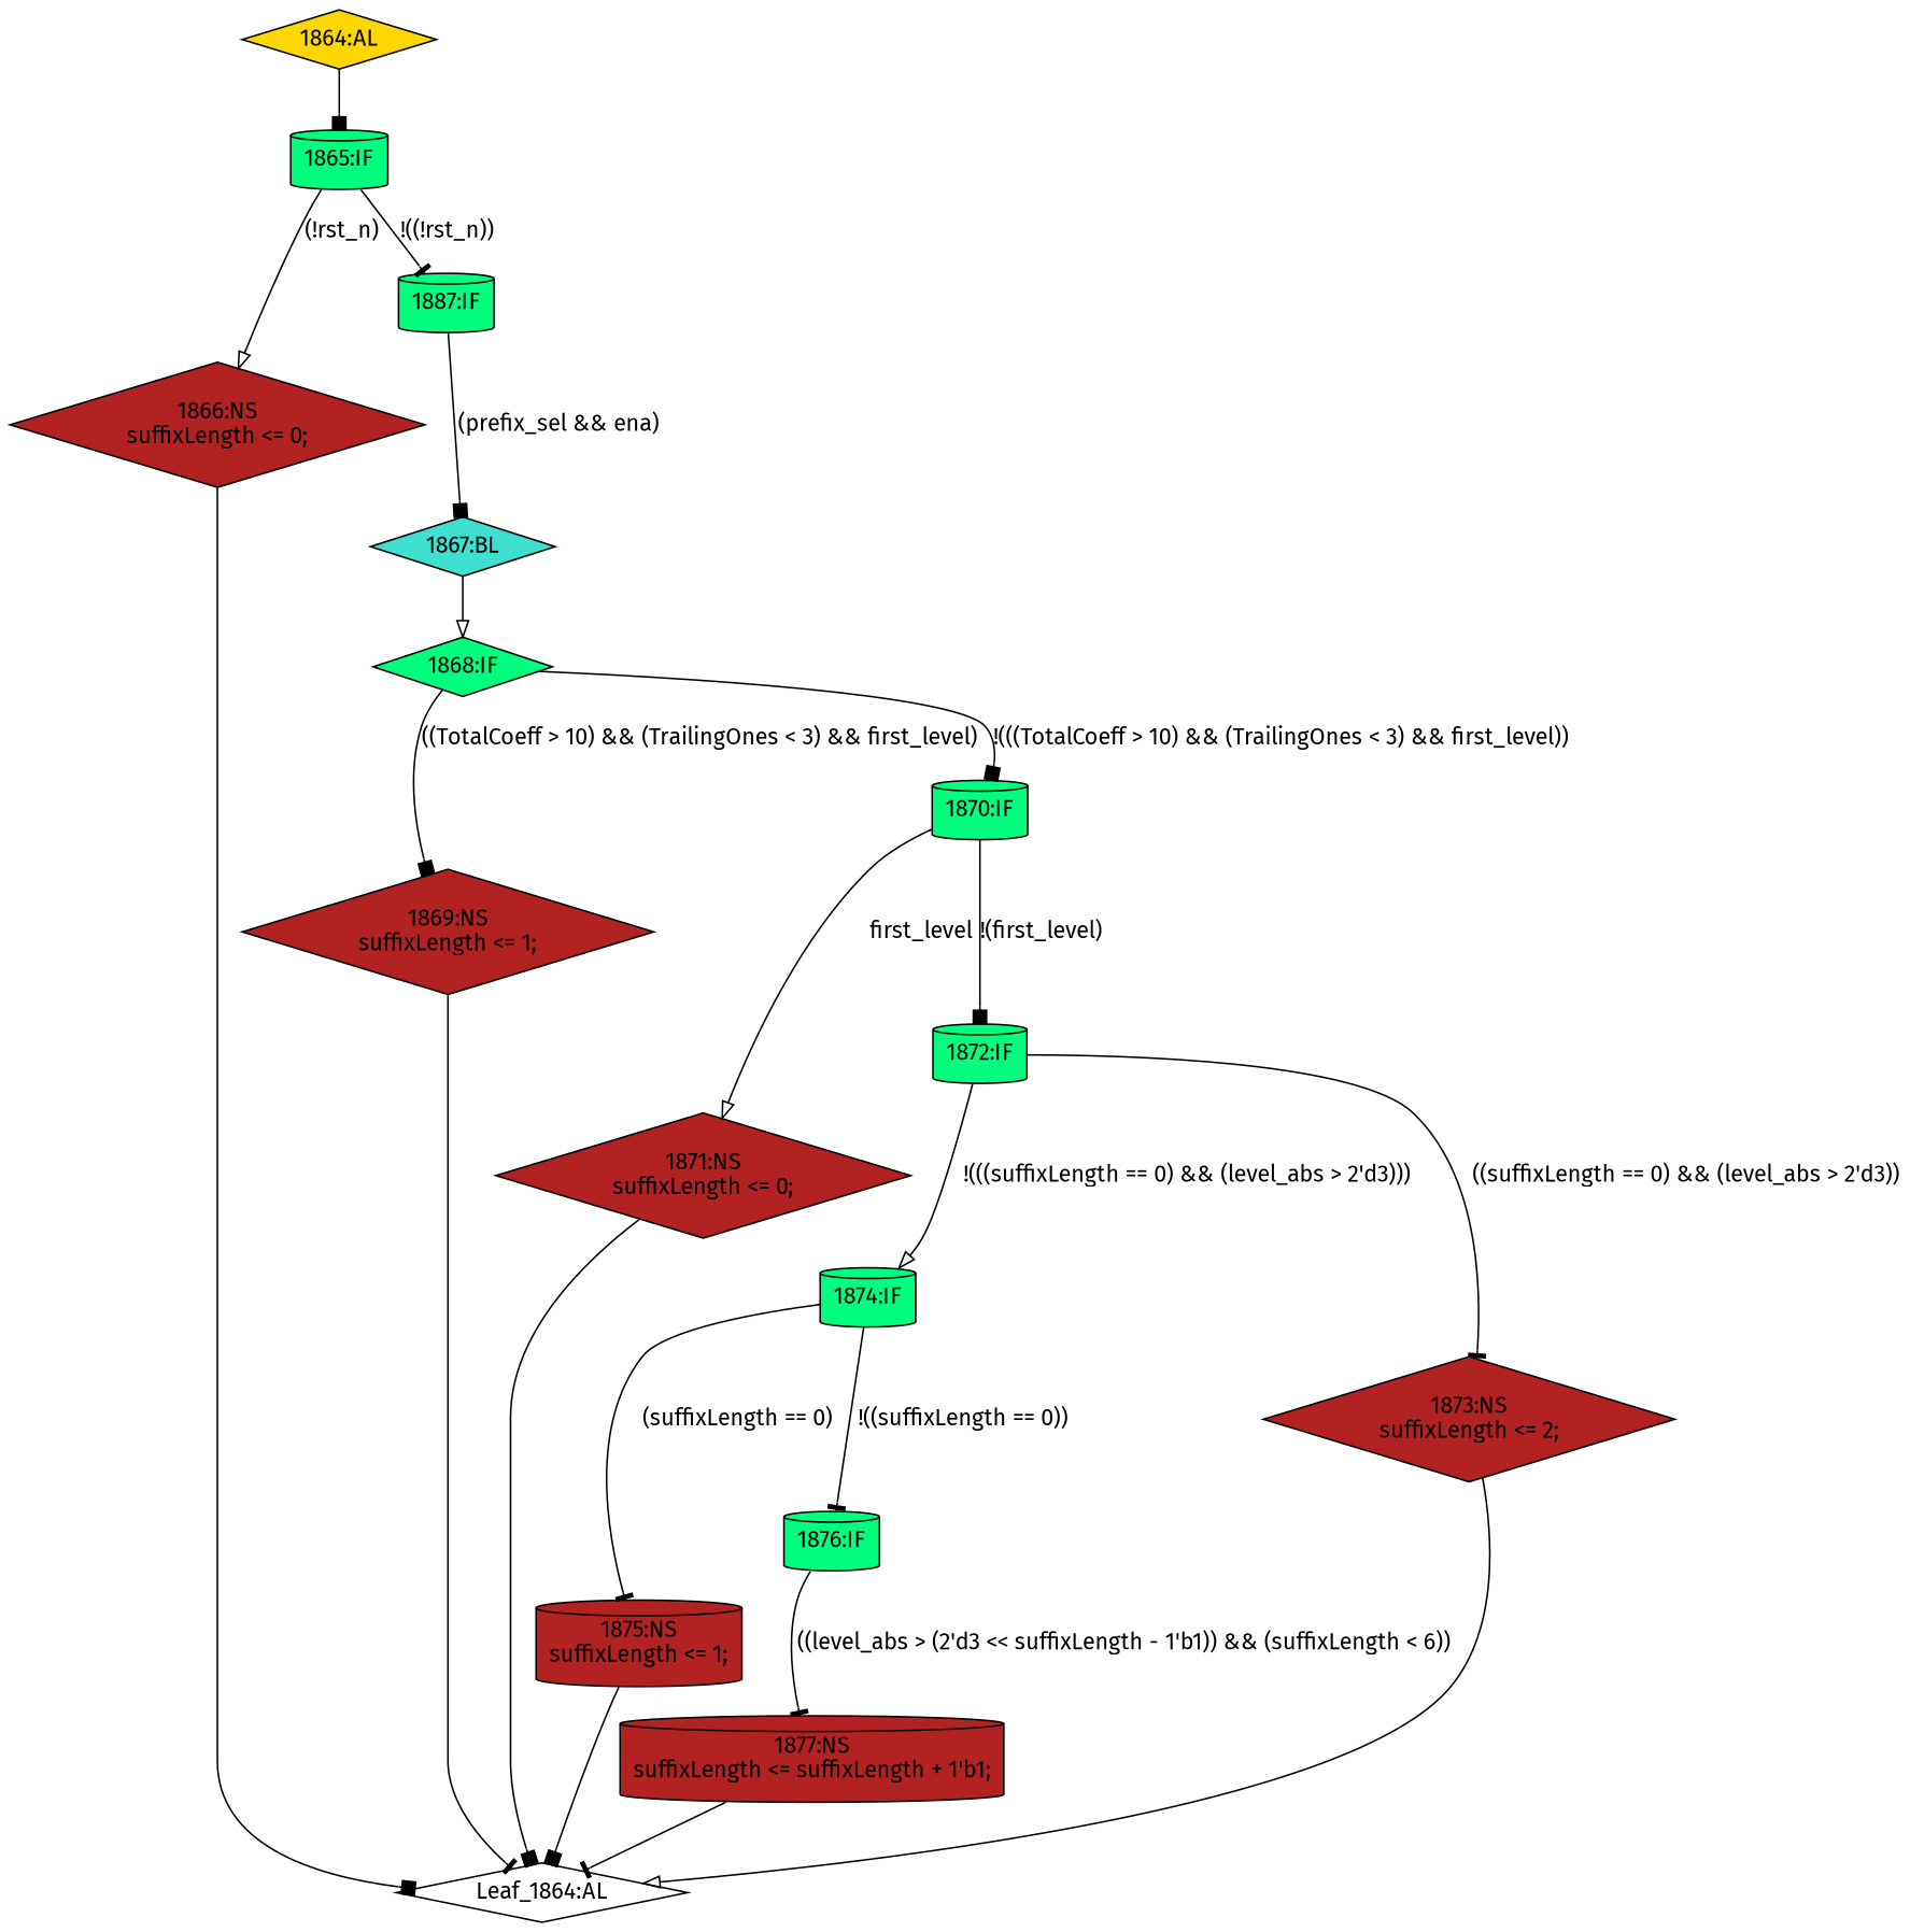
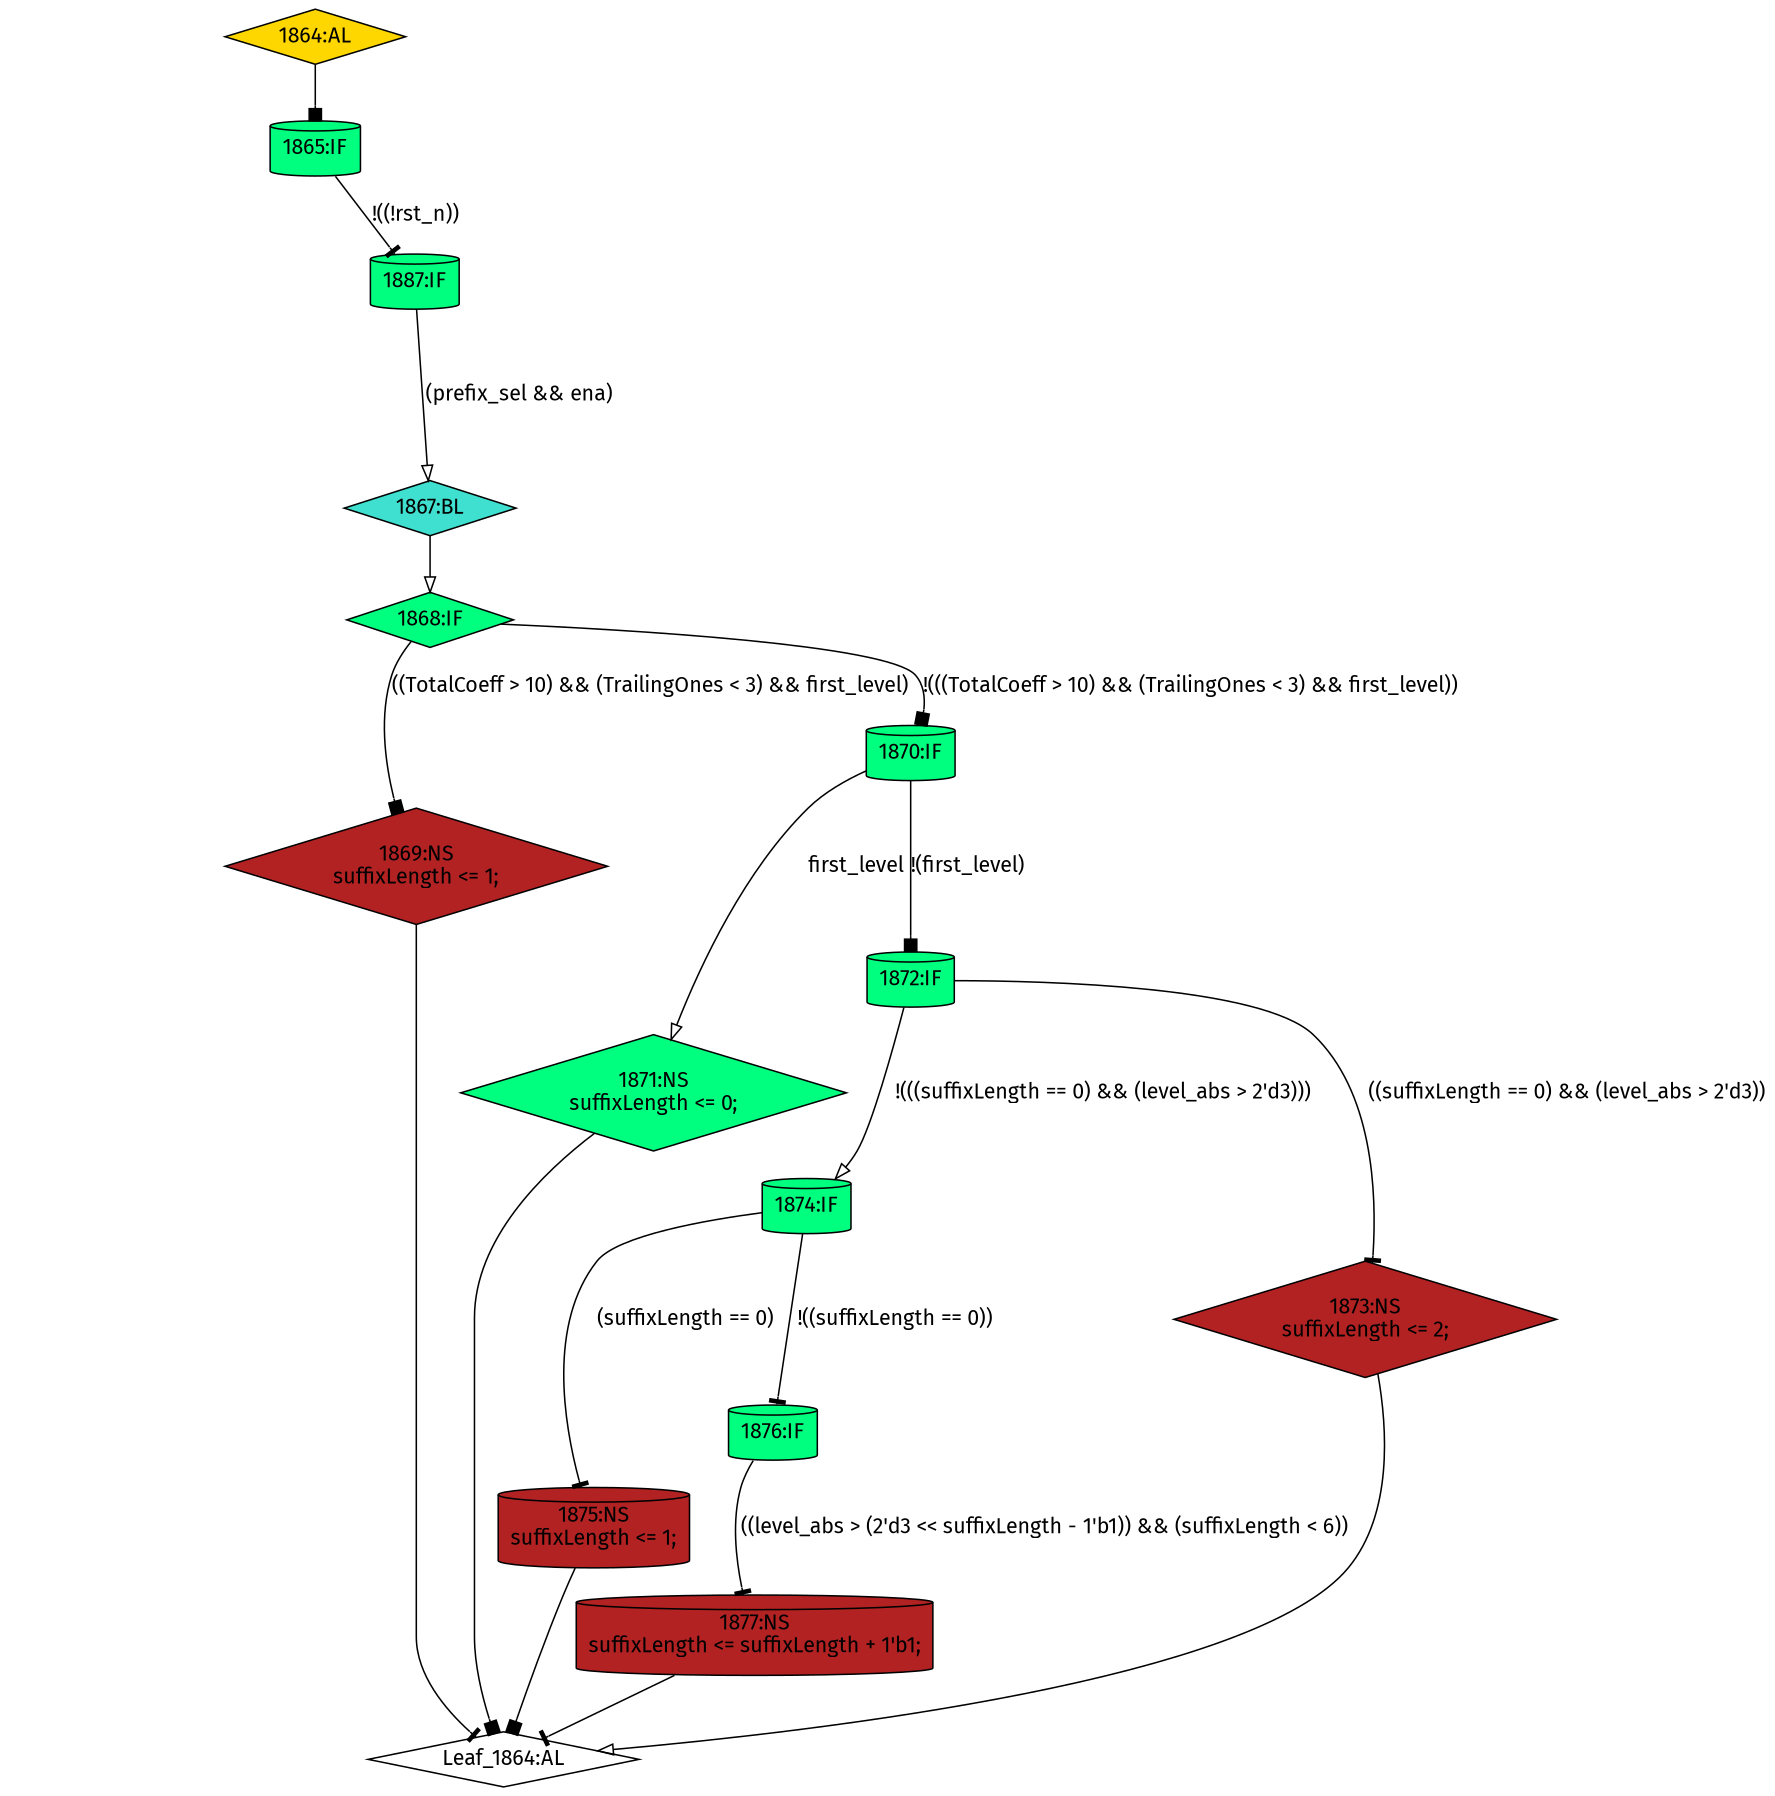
  strict digraph {
    fontname="Fira Sans"
    node [fillcolor=springgreen fontname="Fira Sans" shape=diamond statements="[]" style=filled typ=IfStatement]
    edge [arrowhead=box cond="[]" fontname="Fira Sans" lineno=None]
-   n1 [ast="<pyverilog.vparser.ast.NonblockingSubstitution object at 0x7f204c5986d0>" fillcolor=firebrick label="1866:NS\nsuffixLength <= 0;" statements="[<pyverilog.vparser.ast.NonblockingSubstitution object at 0x7f204c5986d0>]" typ=NonblockingSubstitution]
    n2 [def_var="['suffixLength']" label="Leaf_1864:AL" fillcolor="" statements="" style="" typ=""]
    n3 [ast="<pyverilog.vparser.ast.IfStatement object at 0x7f204c598650>" label="1874:IF" shape=cylinder]
    n4 [ast="<pyverilog.vparser.ast.NonblockingSubstitution object at 0x7f204c6dded0>" fillcolor=firebrick label="1875:NS\nsuffixLength <= 1;" shape=cylinder statements="[<pyverilog.vparser.ast.NonblockingSubstitution object at 0x7f204c6dded0>]" typ=NonblockingSubstitution]
    n5 [ast="<pyverilog.vparser.ast.IfStatement object at 0x7f204c59f3d0>" label="1876:IF" shape=cylinder]
    n6 [ast="<pyverilog.vparser.ast.NonblockingSubstitution object at 0x7f204c59f310>" fillcolor=firebrick label="1877:NS\nsuffixLength <= suffixLength + 1'b1;" shape=cylinder statements="[<pyverilog.vparser.ast.NonblockingSubstitution object at 0x7f204c59f310>]" typ=NonblockingSubstitution]
    n7 [ast="<pyverilog.vparser.ast.IfStatement object at 0x7f204c749150>" label="1868:IF"]
    n8 [ast="<pyverilog.vparser.ast.NonblockingSubstitution object at 0x7f204c6f4b90>" fillcolor=firebrick label="1869:NS\nsuffixLength <= 1;" statements="[<pyverilog.vparser.ast.NonblockingSubstitution object at 0x7f204c6f4b90>]" typ=NonblockingSubstitution]
    n9 [ast="<pyverilog.vparser.ast.IfStatement object at 0x7f204c749190>" label="1870:IF" shape=cylinder]
-   n10 [ast="<pyverilog.vparser.ast.NonblockingSubstitution object at 0x7f204c749410>" fillcolor=firebrick label="1871:NS\nsuffixLength <= 0;" statements="[<pyverilog.vparser.ast.NonblockingSubstitution object at 0x7f204c749410>]" typ=NonblockingSubstitution]
+   n10 [ast="<pyverilog.vparser.ast.NonblockingSubstitution object at 0x7f204c749410>" label="1871:NS\nsuffixLength <= 0;" statements="[<pyverilog.vparser.ast.NonblockingSubstitution object at 0x7f204c749410>]" typ=NonblockingSubstitution]
    n11 [ast="<pyverilog.vparser.ast.IfStatement object at 0x7f204c7491d0>" label="1872:IF" shape=cylinder]
    n12 [ast="<pyverilog.vparser.ast.NonblockingSubstitution object at 0x7f204c6dddd0>" fillcolor=firebrick label="1873:NS\nsuffixLength <= 2;" statements="[<pyverilog.vparser.ast.NonblockingSubstitution object at 0x7f204c6dddd0>]" typ=NonblockingSubstitution]
    n13 [ast="<pyverilog.vparser.ast.IfStatement object at 0x7f204c749090>" label="1865:IF" shape=cylinder]
    n14 [ast="<pyverilog.vparser.ast.IfStatement object at 0x7f204c7490d0>" label="1887:IF" shape=cylinder]
    n15 [ast="<pyverilog.vparser.ast.Block object at 0x7f204c749110>" fillcolor=turquoise label="1867:BL" typ=Block]
    n16 [ast="<pyverilog.vparser.ast.Always object at 0x7f204c737e10>" clk_sens=True fillcolor=gold label="1864:AL" sens="['clk', 'rst_n']" typ=Always use_var="['ena', 'prefix_sel', 'level_abs', 'suffixLength', 'first_level', 'TotalCoeff', 'rst_n', 'TrailingOnes']"]
-   n1 -> n2
    n3 -> n4 [arrowhead=tee cond="['suffixLength']" label="(suffixLength == 0)" lineno=1874]
    n3 -> n5 [arrowhead=tee cond="['suffixLength']" label="!((suffixLength == 0))" lineno=1874]
    n4 -> n2
    n5 -> n6 [arrowhead=tee cond="['level_abs', 'suffixLength', 'suffixLength']" label="((level_abs > (2'd3 << suffixLength - 1'b1)) && (suffixLength < 6))" lineno=1876]
    n6 -> n2 [arrowhead=tee]
    n7 -> n8 [cond="['TotalCoeff', 'TrailingOnes', 'first_level']" label="((TotalCoeff > 10) && (TrailingOnes < 3) && first_level)" lineno=1868]
    n7 -> n9 [cond="['TotalCoeff', 'TrailingOnes', 'first_level']" label="!(((TotalCoeff > 10) && (TrailingOnes < 3) && first_level))" lineno=1868]
    n8 -> n2 [arrowhead=tee]
    n9 -> n10 [arrowhead=onormal cond="['first_level']" label=first_level lineno=1870]
    n9 -> n11 [cond="['first_level']" label="!(first_level)" lineno=1870]
    n10 -> n2
    n11 -> n3 [arrowhead=onormal cond="['suffixLength', 'level_abs']" label="!(((suffixLength == 0) && (level_abs > 2'd3)))" lineno=1872]
    n11 -> n12 [arrowhead=tee cond="['suffixLength', 'level_abs']" label="((suffixLength == 0) && (level_abs > 2'd3))" lineno=1872]
    n12 -> n2 [arrowhead=onormal]
-   n13 -> n1 [arrowhead=onormal cond="['rst_n']" label="(!rst_n)" lineno=1865]
    n13 -> n14 [arrowhead=tee cond="['rst_n']" label="!((!rst_n))" lineno=1865]
-   n14 -> n15 [cond="['prefix_sel', 'ena']" label="(prefix_sel && ena)" lineno=1867]
+   n14 -> n15 [arrowhead=onormal cond="['prefix_sel', 'ena']" label="(prefix_sel && ena)" lineno=1867]
    n15 -> n7 [arrowhead=onormal]
    n16 -> n13
  }
